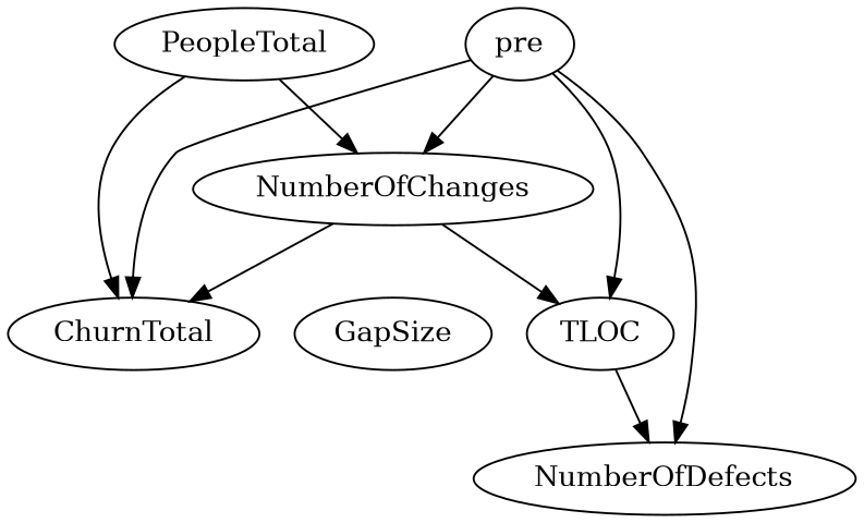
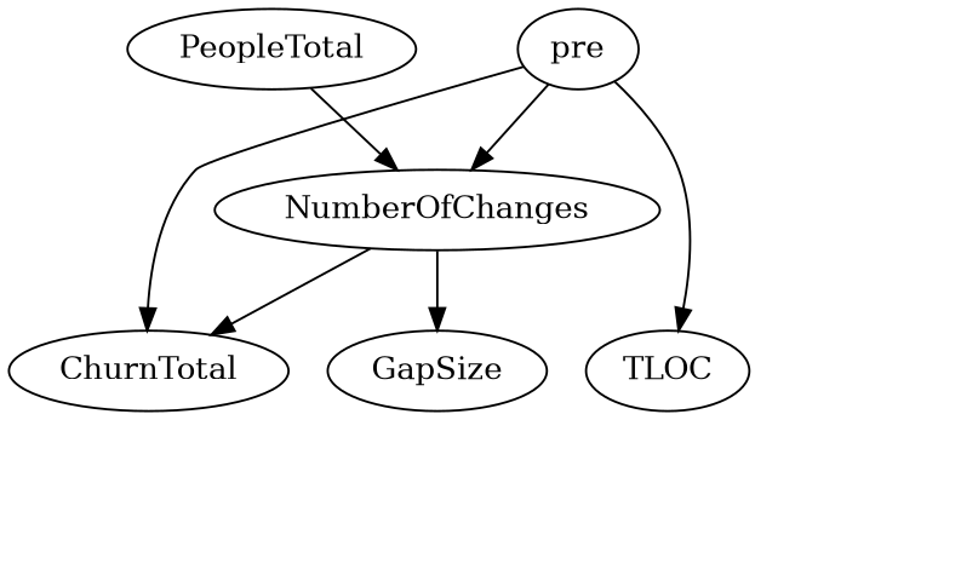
  digraph {
    PeopleTotal
    NumberOfChanges
    ChurnTotal
    TLOC
    pre
-   NumberOfDefects
    GapSize
    PeopleTotal -> NumberOfChanges
-   PeopleTotal -> ChurnTotal
    NumberOfChanges -> ChurnTotal
-   NumberOfChanges -> TLOC
-   TLOC -> NumberOfDefects
+   NumberOfChanges -> GapSize
    pre -> NumberOfChanges
    pre -> ChurnTotal
    pre -> TLOC
-   pre -> NumberOfDefects
  }
